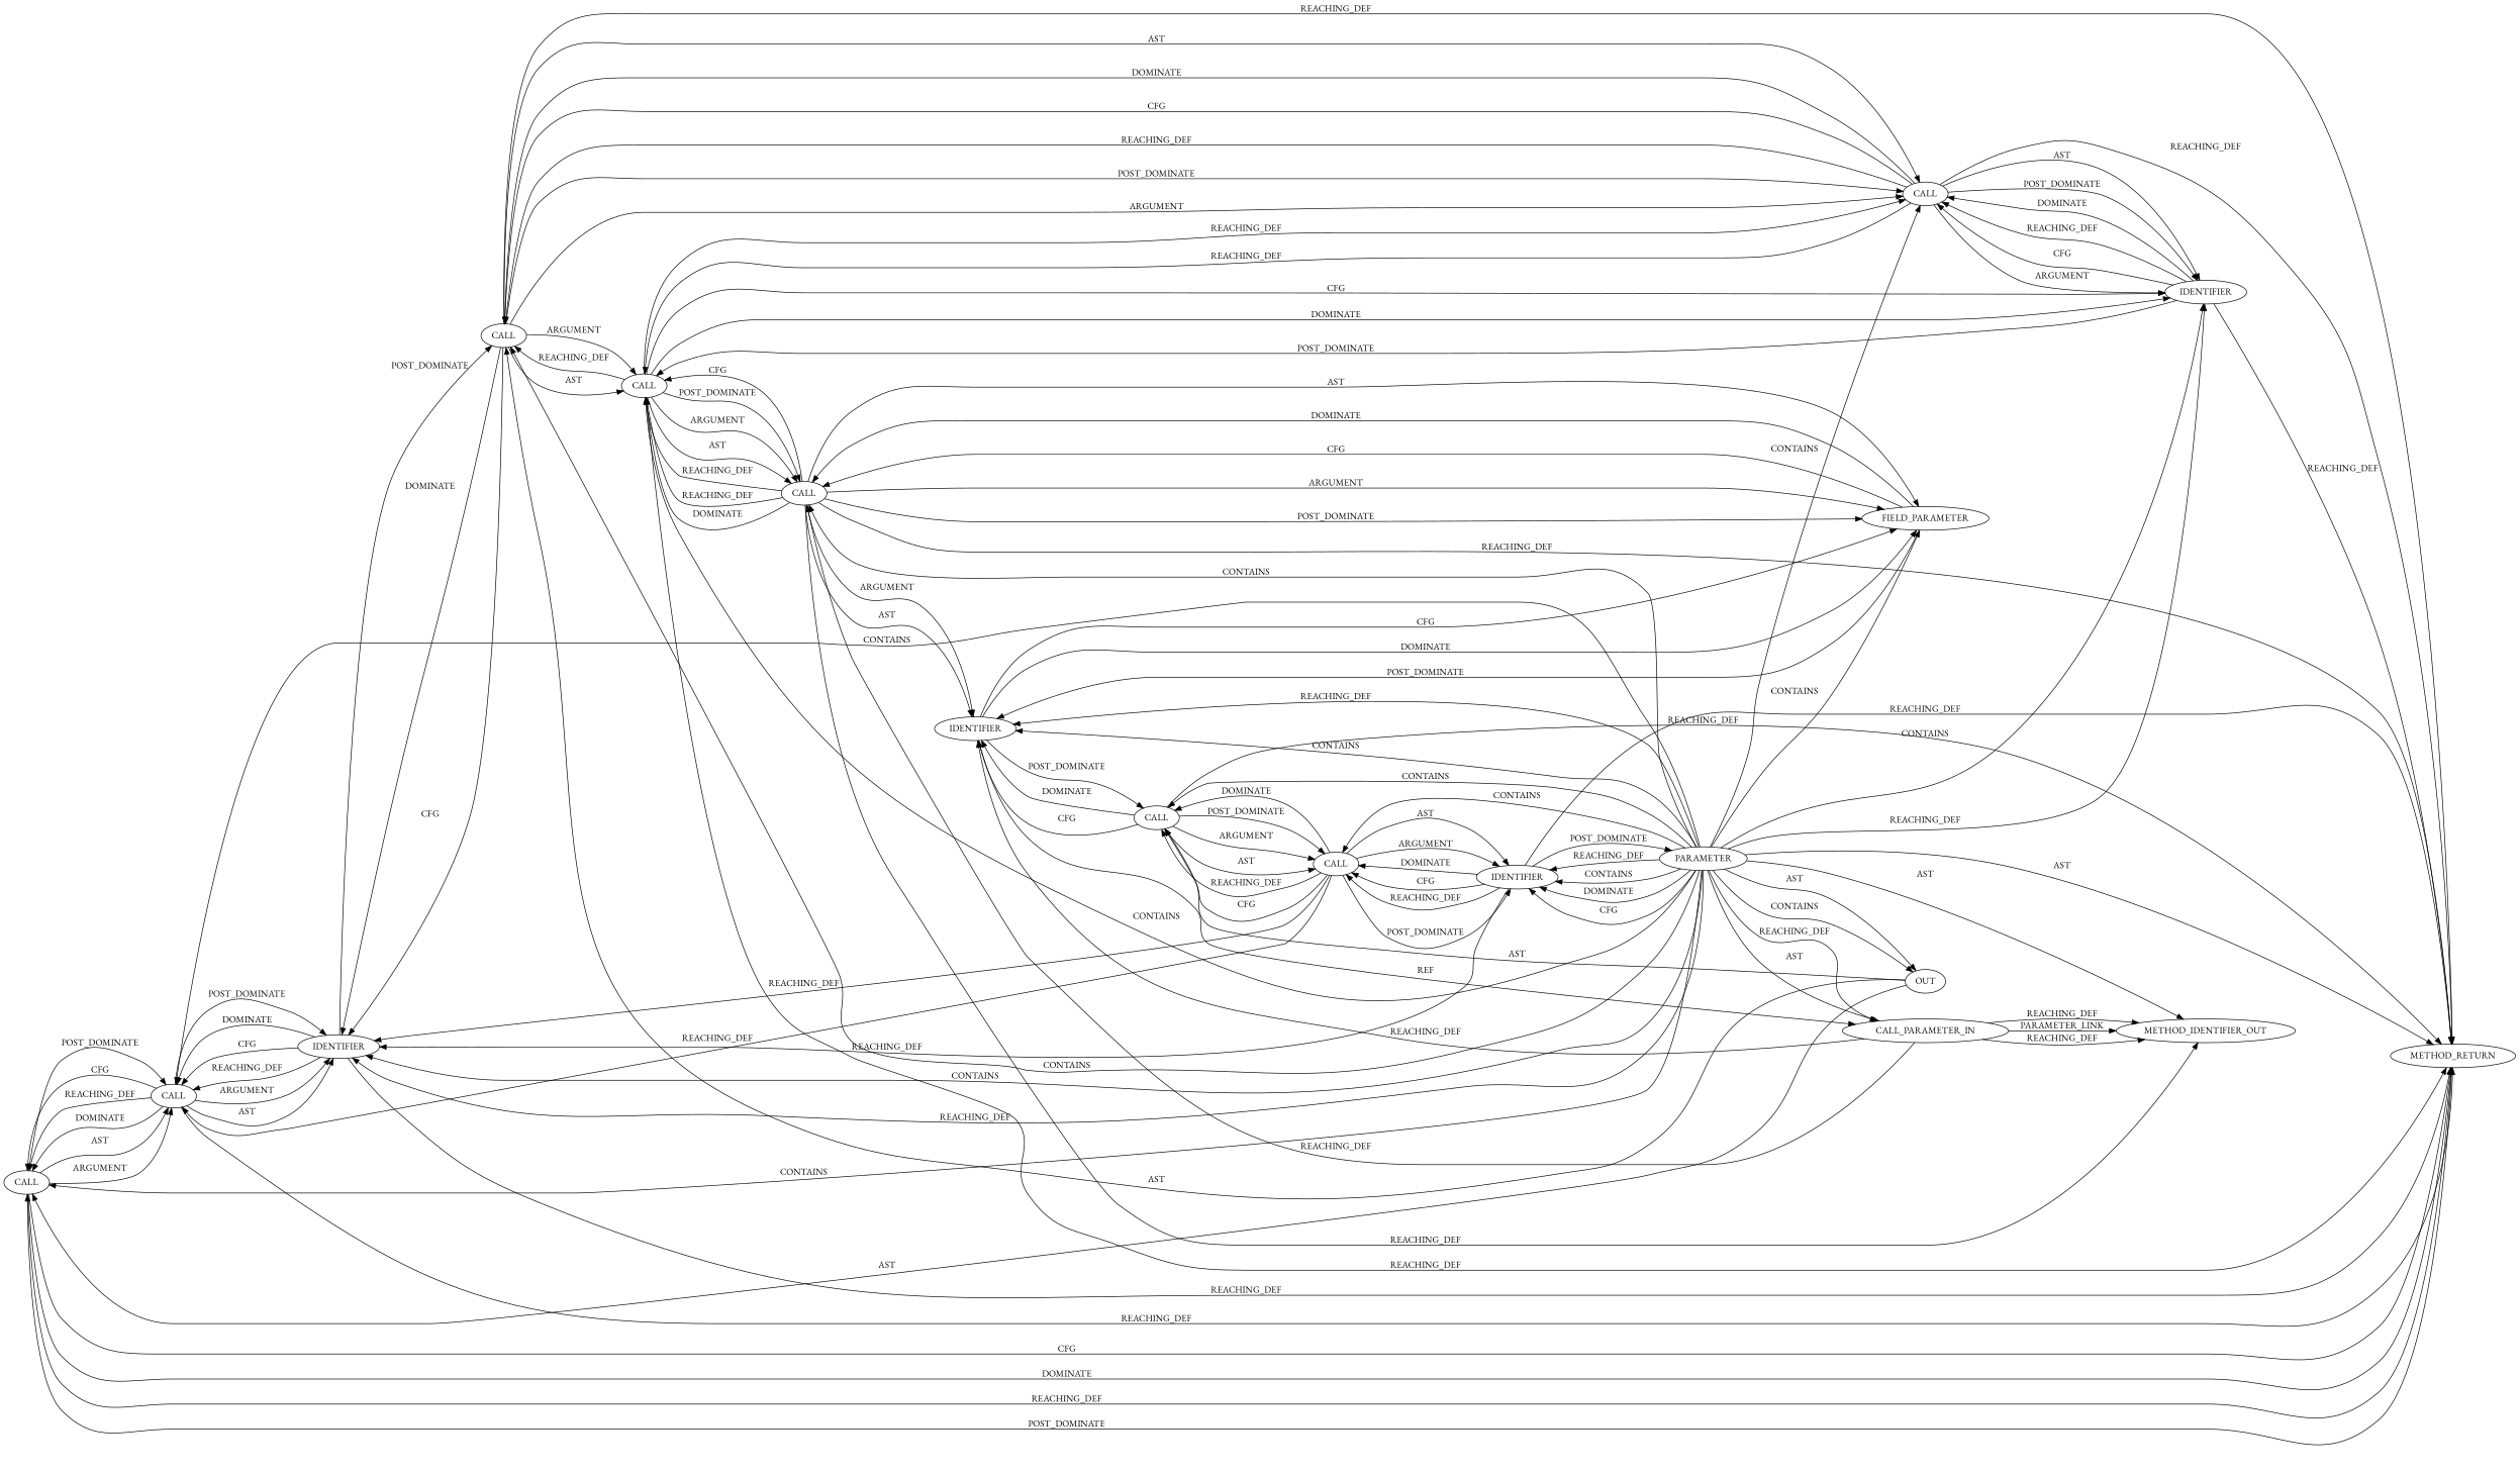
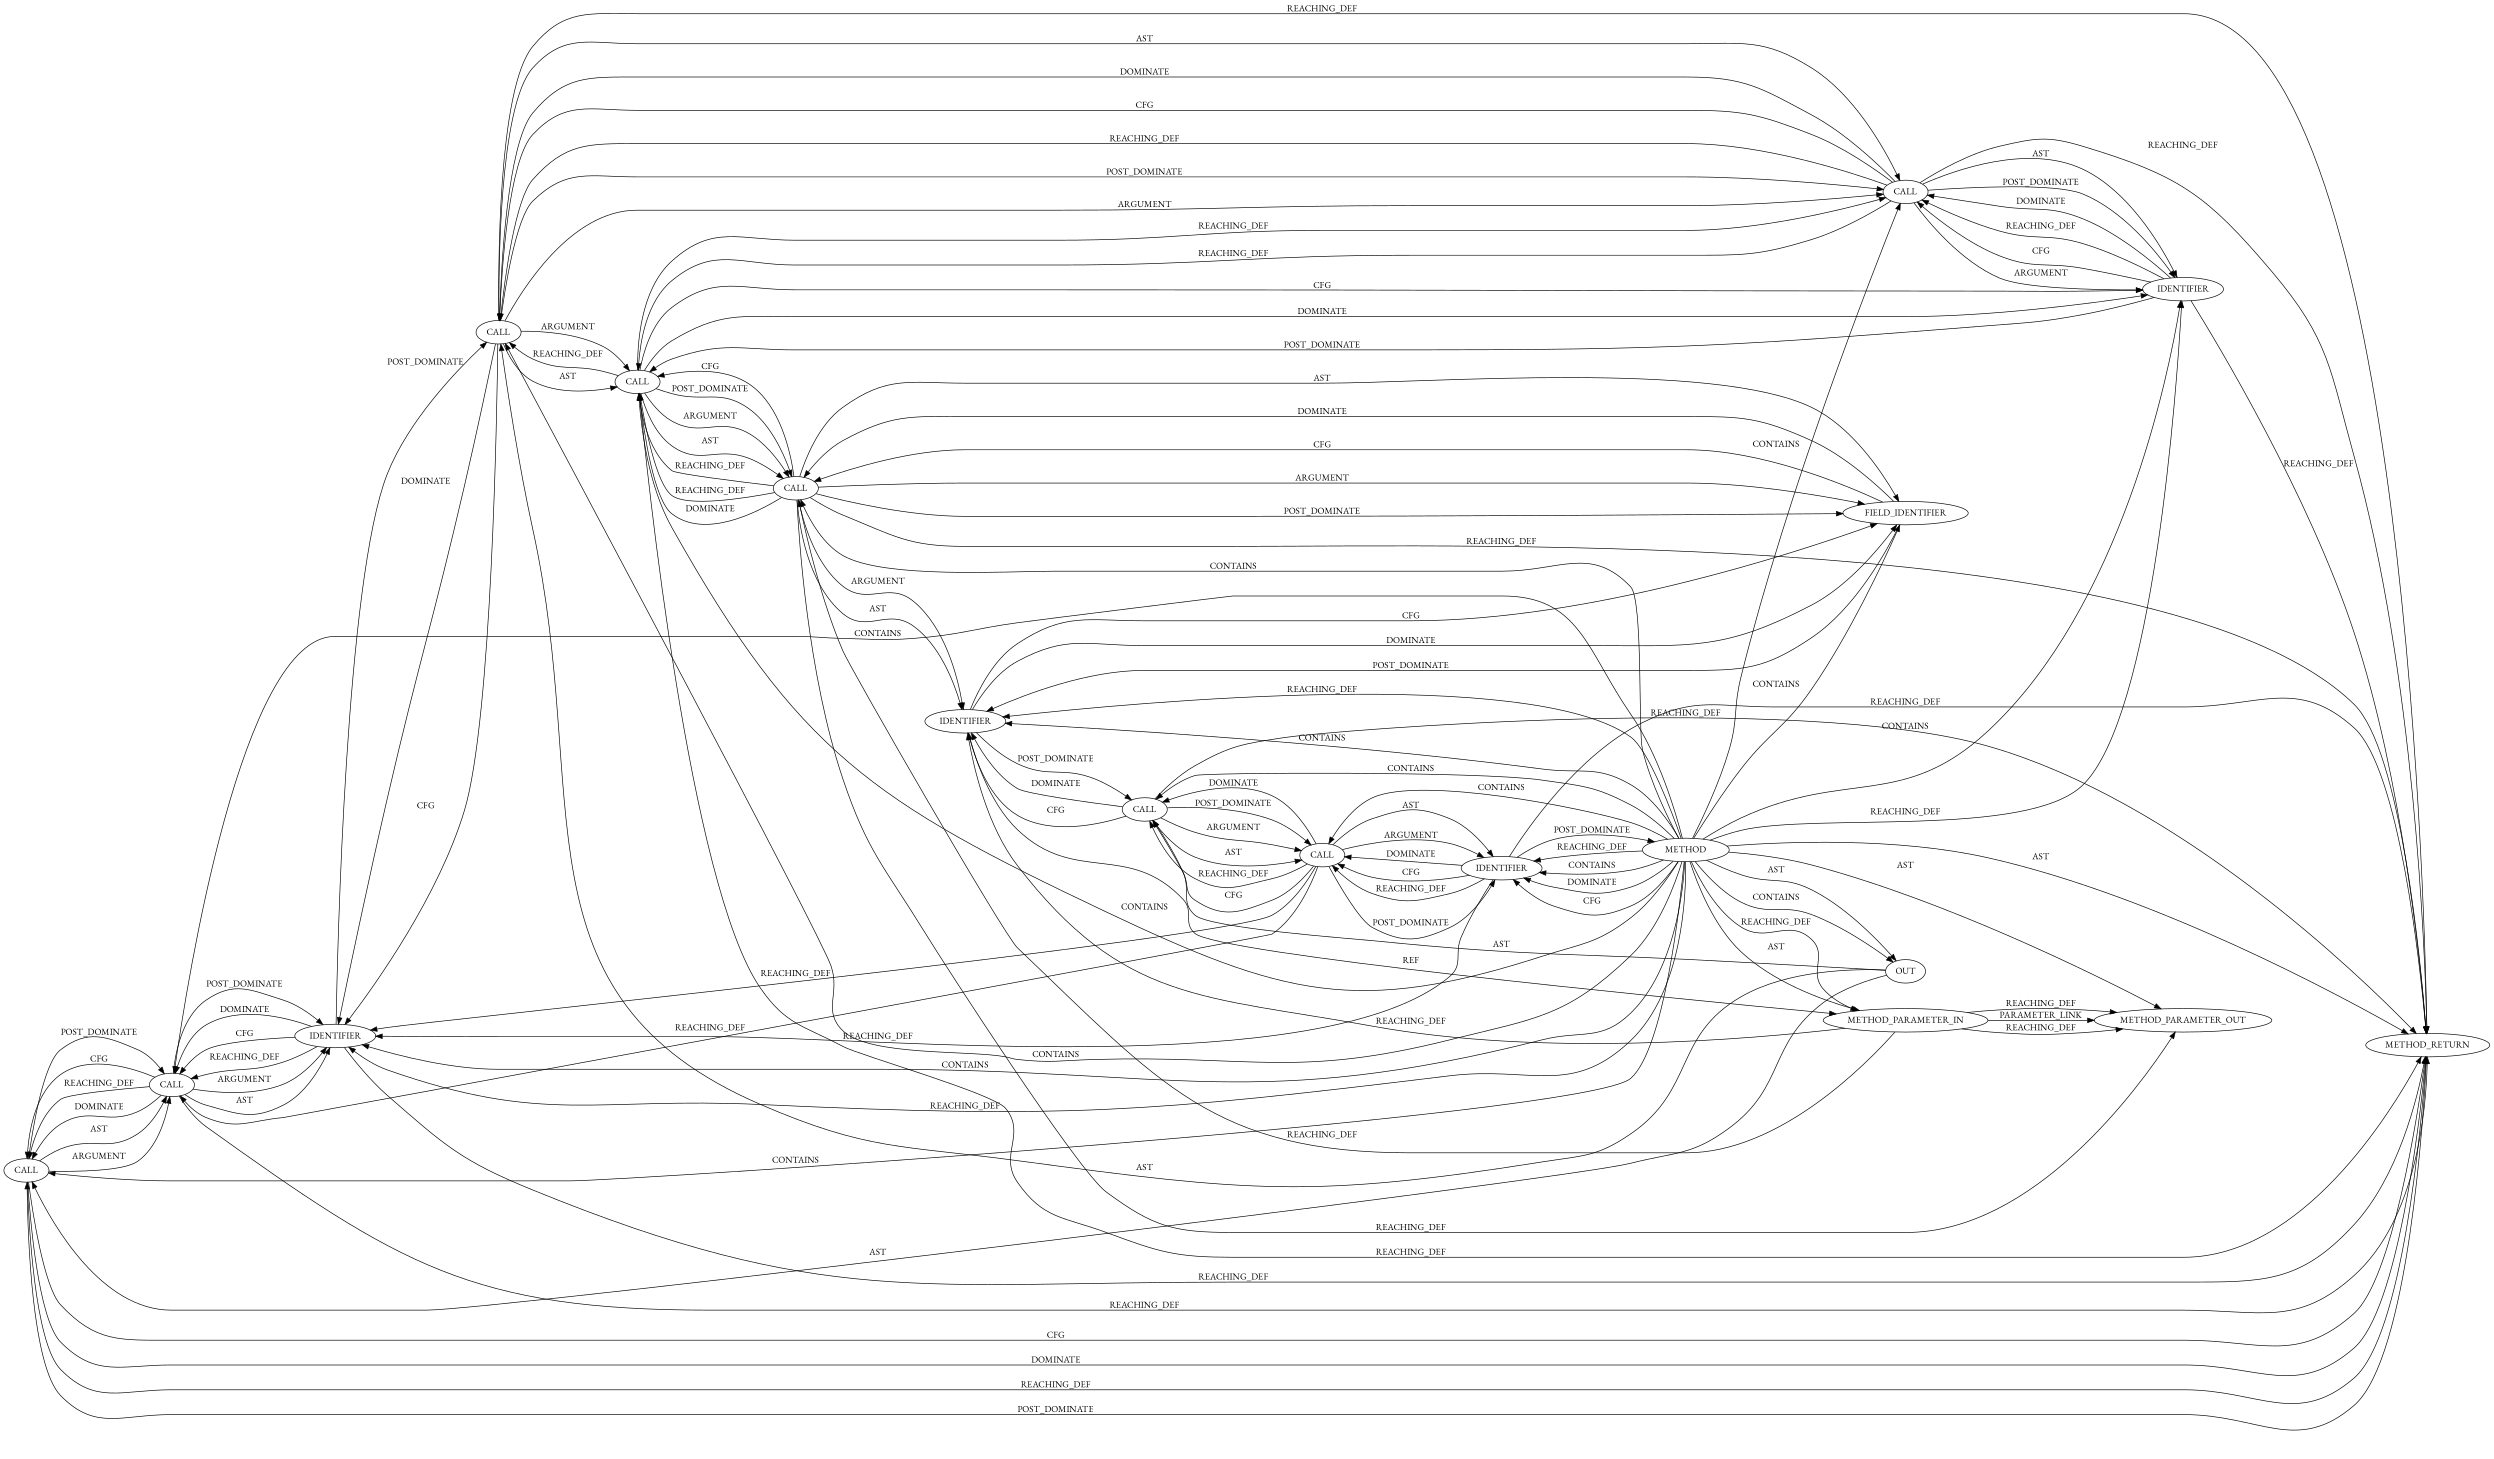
  digraph {
    fontname="EB Garamond"
    rankdir=LR
    node [ARGUMENT_INDEX=1 CODE="&device_spinlock" COLUMN_NUMBER=17 LINE_NUMBER=130 NAME="<operator>.addressOf" ORDER=1 TYPE_FULL_NAME="<empty>" fontname="EB Garamond"]
    edge [fontname="EB Garamond"]
    n1 [ARGUMENT_INDEX=-1 CODE="spin_unlock_bh(&device_spinlock)" COLUMN_NUMBER=2 DISPATCH_TYPE=STATIC_DISPATCH LINE_NUMBER=131 METHOD_FULL_NAME=spin_unlock_bh NAME=spin_unlock_bh ORDER=3 label=CALL]
    n2 [DISPATCH_TYPE=STATIC_DISPATCH LINE_NUMBER=131 METHOD_FULL_NAME="<operator>.addressOf" label=CALL]
    n3 [CODE=RET COLUMN_NUMBER=1 EVALUATION_STRATEGY=BY_VALUE LINE_NUMBER=127 ORDER=3 TYPE_FULL_NAME=void label=METHOD_RETURN ARGUMENT_INDEX="" NAME=""]
    n4 [CODE=device_spinlock COLUMN_NUMBER=18 LINE_NUMBER=131 NAME=device_spinlock TYPE_FULL_NAME=ANY label=IDENTIFIER]
    n5 [ARGUMENT_INDEX=-1 CODE="list_add_tail(&device->dev_list, &device_list)" COLUMN_NUMBER=2 DISPATCH_TYPE=STATIC_DISPATCH METHOD_FULL_NAME=list_add_tail NAME=list_add_tail ORDER=2 label=CALL]
    n6 [ARGUMENT_INDEX=2 CODE="&device_list" COLUMN_NUMBER=35 DISPATCH_TYPE=STATIC_DISPATCH METHOD_FULL_NAME="<operator>.addressOf" ORDER=2 label=CALL]
    n7 [CODE="&device->dev_list" COLUMN_NUMBER=16 DISPATCH_TYPE=STATIC_DISPATCH METHOD_FULL_NAME="<operator>.addressOf" label=CALL]
    n8 [CODE=device_list COLUMN_NUMBER=36 NAME=device_list TYPE_FULL_NAME=ANY label=IDENTIFIER]
    n9 [CODE="device->dev_list" DISPATCH_TYPE=STATIC_DISPATCH METHOD_FULL_NAME="<operator>.indirectFieldAccess" NAME="<operator>.indirectFieldAccess" label=CALL]
    n10 [ARGUMENT_INDEX=-1 CODE="{\n	spin_lock_bh(&device_spinlock);\n	list_add_tail(&device->dev_list, &device_list);\n	spin_unlock_bh(&device_spinlock);\n}" COLUMN_NUMBER=1 LINE_NUMBER=128 ORDER=2 TYPE_FULL_NAME=void label=OUT NAME=""]
    n11 [ARGUMENT_INDEX=-1 CODE="spin_lock_bh(&device_spinlock)" COLUMN_NUMBER=2 DISPATCH_TYPE=STATIC_DISPATCH LINE_NUMBER=129 METHOD_FULL_NAME=spin_lock_bh NAME=spin_lock_bh label=CALL]
    n12 [CODE=device NAME=device TYPE_FULL_NAME="tls_toe_device*" label=IDENTIFIER]
    n13 [COLUMN_NUMBER=15 DISPATCH_TYPE=STATIC_DISPATCH LINE_NUMBER=129 METHOD_FULL_NAME="<operator>.addressOf" label=CALL]
-   n14 [AST_PARENT_FULL_NAME="tls_toe.c:<global>" AST_PARENT_TYPE=TYPE_DECL CODE="void tls_toe_register_device(struct tls_toe_device *device)\n{\n	spin_lock_bh(&device_spinlock);\n	list_add_tail(&device->dev_list, &device_list);\n	spin_unlock_bh(&device_spinlock);\n}" COLUMN_NUMBER=1 COLUMN_NUMBER_END=1 FILENAME="tls_toe.c" FULL_NAME=tls_toe_register_device IS_EXTERNAL=false LINE_NUMBER=127 LINE_NUMBER_END=132 NAME=tls_toe_register_device ORDER=7 SIGNATURE="void tls_toe_register_device (tls_toe_device*)" label=PARAMETER ARGUMENT_INDEX="" TYPE_FULL_NAME=""]
-   n15 [CODE="struct tls_toe_device *device" COLUMN_NUMBER=30 EVALUATION_STRATEGY=BY_VALUE INDEX=1 IS_VARIADIC=false LINE_NUMBER=127 NAME=device TYPE_FULL_NAME="tls_toe_device*" label=CALL_PARAMETER_IN ARGUMENT_INDEX=""]
-   n16 [ARGUMENT_INDEX=2 CANONICAL_NAME=dev_list CODE=dev_list ORDER=2 label=FIELD_PARAMETER NAME="" TYPE_FULL_NAME=""]
+   n14 [AST_PARENT_FULL_NAME="tls_toe.c:<global>" AST_PARENT_TYPE=TYPE_DECL CODE="void tls_toe_register_device(struct tls_toe_device *device)\n{\n	spin_lock_bh(&device_spinlock);\n	list_add_tail(&device->dev_list, &device_list);\n	spin_unlock_bh(&device_spinlock);\n}" COLUMN_NUMBER=1 COLUMN_NUMBER_END=1 FILENAME="tls_toe.c" FULL_NAME=tls_toe_register_device IS_EXTERNAL=false LINE_NUMBER=127 LINE_NUMBER_END=132 NAME=tls_toe_register_device ORDER=7 SIGNATURE="void tls_toe_register_device (tls_toe_device*)" label=METHOD ARGUMENT_INDEX="" TYPE_FULL_NAME=""]
+   n15 [CODE="struct tls_toe_device *device" COLUMN_NUMBER=30 EVALUATION_STRATEGY=BY_VALUE INDEX=1 IS_VARIADIC=false LINE_NUMBER=127 NAME=device TYPE_FULL_NAME="tls_toe_device*" label=METHOD_PARAMETER_IN ARGUMENT_INDEX=""]
+   n16 [ARGUMENT_INDEX=2 CANONICAL_NAME=dev_list CODE=dev_list ORDER=2 label=FIELD_IDENTIFIER NAME="" TYPE_FULL_NAME=""]
    n17 [CODE=device_spinlock COLUMN_NUMBER=16 LINE_NUMBER=129 NAME=device_spinlock TYPE_FULL_NAME=ANY label=IDENTIFIER]
-   n18 [CODE="struct tls_toe_device *device" COLUMN_NUMBER=30 EVALUATION_STRATEGY=BY_VALUE INDEX=1 IS_VARIADIC=false LINE_NUMBER=127 NAME=device TYPE_FULL_NAME="tls_toe_device*" label=METHOD_IDENTIFIER_OUT ARGUMENT_INDEX=""]
+   n18 [CODE="struct tls_toe_device *device" COLUMN_NUMBER=30 EVALUATION_STRATEGY=BY_VALUE INDEX=1 IS_VARIADIC=false LINE_NUMBER=127 NAME=device TYPE_FULL_NAME="tls_toe_device*" label=METHOD_PARAMETER_OUT ARGUMENT_INDEX=""]
    n1 -> n2 [label=AST]
    n1 -> n2 [label=ARGUMENT]
    n1 -> n2 [label=POST_DOMINATE]
    n1 -> n3 [label=CFG]
    n1 -> n3 [label=DOMINATE]
    n1 -> n3 [VARIABLE="spin_unlock_bh(&device_spinlock)" label=REACHING_DEF]
    n2 -> n1 [label=CFG]
    n2 -> n1 [VARIABLE="&device_spinlock" label=REACHING_DEF]
    n2 -> n1 [label=DOMINATE]
    n2 -> n3 [VARIABLE="&device_spinlock" label=REACHING_DEF]
    n2 -> n4 [label=ARGUMENT]
    n2 -> n4 [label=AST]
    n2 -> n4 [label=POST_DOMINATE]
    n3 -> n1 [label=POST_DOMINATE]
    n4 -> n2 [label=DOMINATE]
    n4 -> n2 [label=CFG]
    n4 -> n2 [VARIABLE=device_spinlock label=REACHING_DEF]
    n4 -> n3 [VARIABLE=device_spinlock label=REACHING_DEF]
    n4 -> n5 [label=POST_DOMINATE]
    n5 -> n3 [VARIABLE="list_add_tail(&device->dev_list, &device_list)" label=REACHING_DEF]
    n5 -> n4 [label=DOMINATE]
    n5 -> n4 [label=CFG]
    n5 -> n6 [label=POST_DOMINATE]
    n5 -> n6 [label=ARGUMENT]
    n5 -> n6 [label=AST]
    n5 -> n7 [label=AST]
    n5 -> n7 [label=ARGUMENT]
    n6 -> n3 [VARIABLE="&device_list" label=REACHING_DEF]
    n6 -> n5 [label=CFG]
    n6 -> n5 [label=DOMINATE]
    n6 -> n5 [VARIABLE="&device_list" label=REACHING_DEF]
    n6 -> n7 [VARIABLE="&device_list" label=REACHING_DEF]
    n6 -> n8 [label=ARGUMENT]
    n6 -> n8 [label=AST]
    n6 -> n8 [label=POST_DOMINATE]
    n7 -> n3 [VARIABLE="&device->dev_list" label=REACHING_DEF]
    n7 -> n5 [VARIABLE="&device->dev_list" label=REACHING_DEF]
    n7 -> n6 [VARIABLE="&device->dev_list" label=REACHING_DEF]
    n7 -> n8 [label=CFG]
    n7 -> n8 [label=DOMINATE]
    n7 -> n9 [label=POST_DOMINATE]
    n7 -> n9 [label=ARGUMENT]
    n7 -> n9 [label=AST]
    n8 -> n3 [VARIABLE=device_list label=REACHING_DEF]
    n8 -> n6 [label=DOMINATE]
    n8 -> n6 [VARIABLE=device_list label=REACHING_DEF]
    n8 -> n6 [label=CFG]
    n8 -> n7 [label=POST_DOMINATE]
    n9 -> n3 [VARIABLE="device->dev_list" label=REACHING_DEF]
    n9 -> n7 [label=CFG]
    n9 -> n7 [VARIABLE="device->dev_list" label=REACHING_DEF]
    n9 -> n7 [VARIABLE="device->dev_list" label=REACHING_DEF]
    n9 -> n7 [label=DOMINATE]
    n9 -> n12 [label=ARGUMENT]
    n9 -> n12 [label=AST]
    n9 -> n16 [label=AST]
    n9 -> n16 [label=ARGUMENT]
    n9 -> n16 [label=POST_DOMINATE]
    n9 -> n18 [VARIABLE="device->dev_list" label=REACHING_DEF]
    n10 -> n1 [label=AST]
    n10 -> n5 [label=AST]
    n10 -> n11 [label=AST]
    n11 -> n3 [VARIABLE="spin_lock_bh(&device_spinlock)" label=REACHING_DEF]
    n11 -> n12 [label=DOMINATE]
    n11 -> n12 [label=CFG]
    n11 -> n13 [label=POST_DOMINATE]
    n11 -> n13 [label=ARGUMENT]
    n11 -> n13 [label=AST]
    n12 -> n11 [label=POST_DOMINATE]
    n12 -> n15 [label=REF]
    n12 -> n16 [label=DOMINATE]
    n12 -> n16 [label=CFG]
    n13 -> n2 [VARIABLE="&device_spinlock" label=REACHING_DEF]
    n13 -> n4 [VARIABLE="&device_spinlock" label=REACHING_DEF]
    n13 -> n11 [VARIABLE="&device_spinlock" label=REACHING_DEF]
    n13 -> n11 [label=CFG]
    n13 -> n11 [label=DOMINATE]
    n13 -> n17 [label=POST_DOMINATE]
    n13 -> n17 [label=AST]
    n13 -> n17 [label=ARGUMENT]
    n14 -> n1 [label=CONTAINS]
    n14 -> n2 [label=CONTAINS]
    n14 -> n3 [label=AST]
    n14 -> n4 [label=CONTAINS]
    n14 -> n4 [label=REACHING_DEF]
    n14 -> n5 [label=CONTAINS]
    n14 -> n6 [label=CONTAINS]
    n14 -> n7 [label=CONTAINS]
    n14 -> n8 [label=REACHING_DEF]
    n14 -> n8 [label=CONTAINS]
    n14 -> n9 [label=CONTAINS]
    n14 -> n10 [label=AST]
    n14 -> n10 [label=CONTAINS]
    n14 -> n11 [label=CONTAINS]
    n14 -> n12 [label=REACHING_DEF]
    n14 -> n12 [label=CONTAINS]
    n14 -> n13 [label=CONTAINS]
    n14 -> n15 [label=REACHING_DEF]
    n14 -> n15 [label=AST]
    n14 -> n16 [label=CONTAINS]
    n14 -> n17 [label=REACHING_DEF]
    n14 -> n17 [label=CONTAINS]
    n14 -> n17 [label=DOMINATE]
    n14 -> n17 [label=CFG]
    n14 -> n18 [label=AST]
    n15 -> n9 [VARIABLE=device label=REACHING_DEF]
    n15 -> n12 [VARIABLE=device label=REACHING_DEF]
    n15 -> n18 [label=PARAMETER_LINK]
    n15 -> n18 [VARIABLE=device label=REACHING_DEF]
    n15 -> n18 [VARIABLE=device label=REACHING_DEF]
    n16 -> n9 [label=DOMINATE]
    n16 -> n9 [label=CFG]
    n16 -> n12 [label=POST_DOMINATE]
    n17 -> n3 [VARIABLE=device_spinlock label=REACHING_DEF]
    n17 -> n4 [VARIABLE=device_spinlock label=REACHING_DEF]
    n17 -> n13 [label=DOMINATE]
    n17 -> n13 [label=CFG]
    n17 -> n13 [VARIABLE=device_spinlock label=REACHING_DEF]
    n17 -> n14 [label=POST_DOMINATE]
  }
